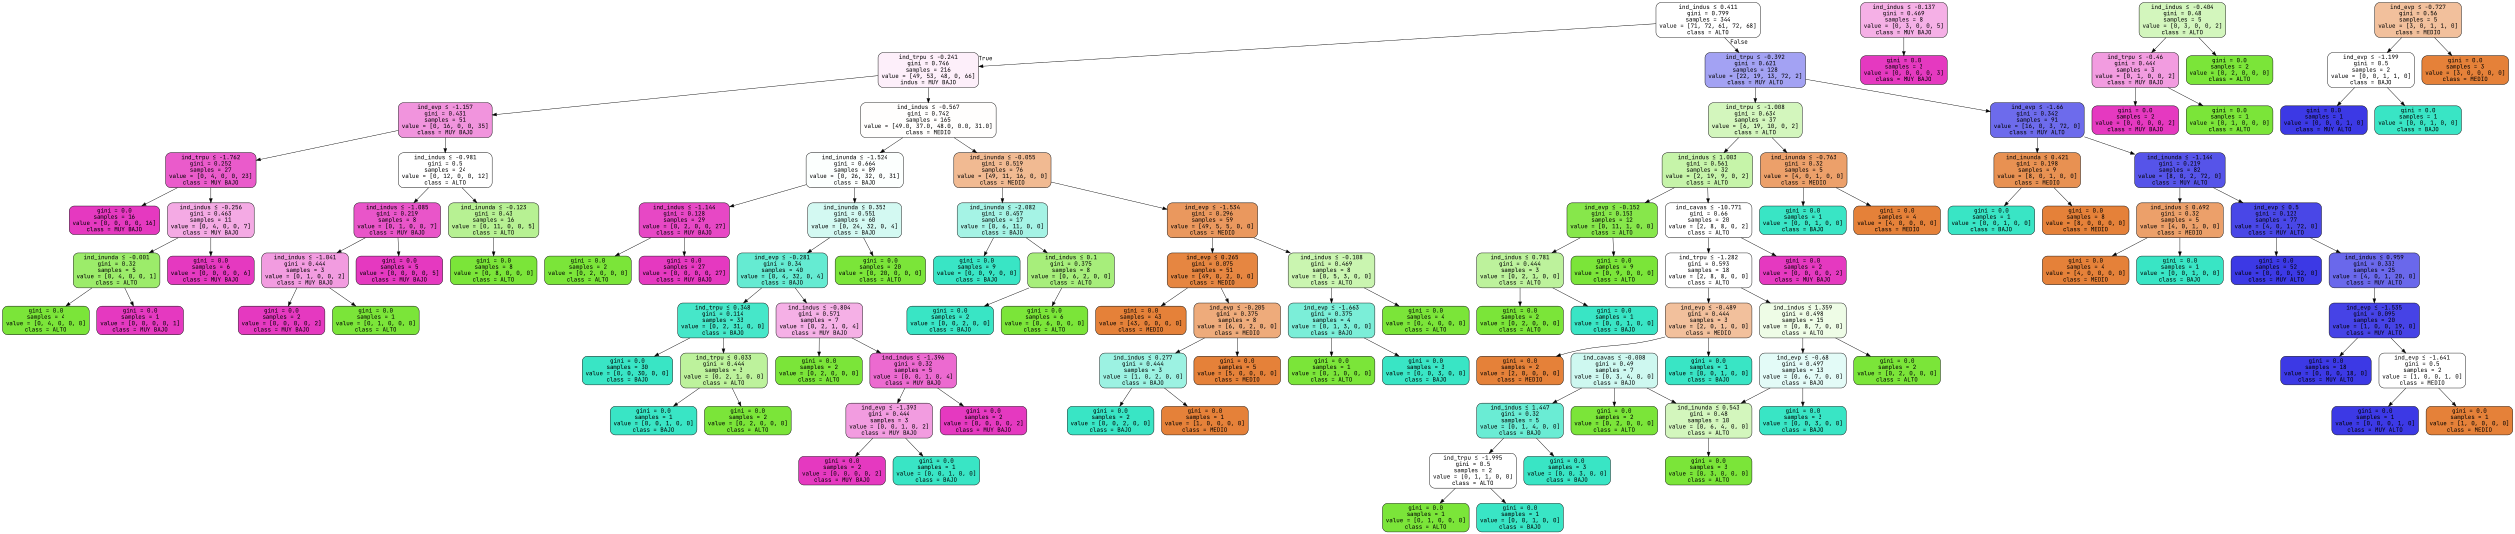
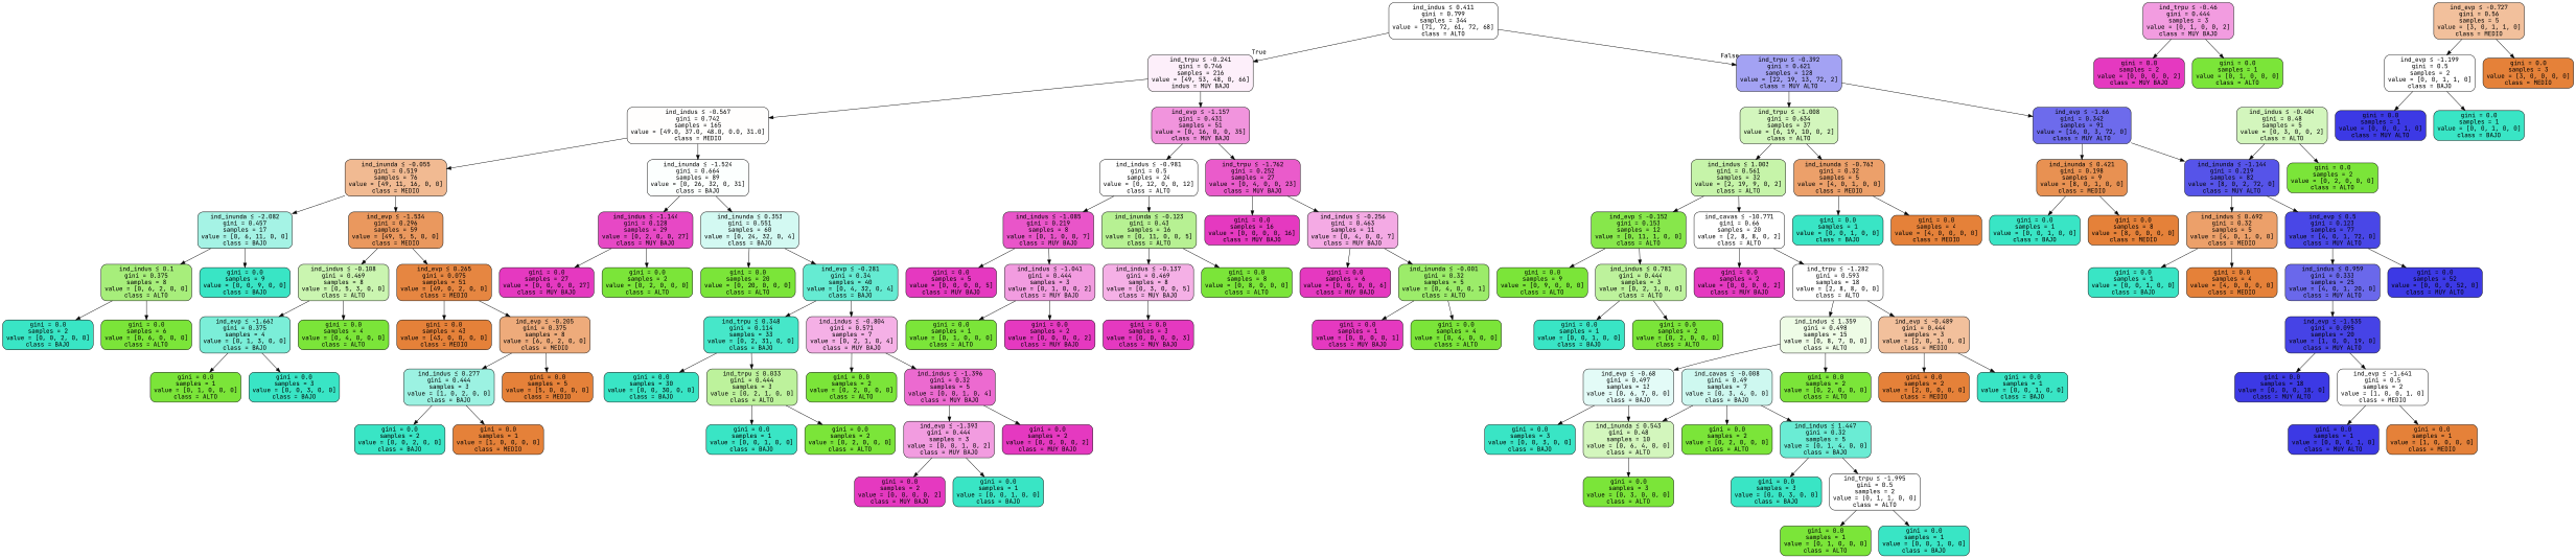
  digraph {
    fontname="JetBrains Mono"
    node [color=black fillcolor="#7be539" fontname="JetBrains Mono" shape=box style="filled, rounded"]
    edge [fontname="JetBrains Mono"]
    n1 [fillcolor="#ffffff" label=<ind_indus &le; 0.411<br/>gini = 0.799<br/>samples = 344<br/>value = [71, 72, 61, 72, 68]<br/>class = ALTO>]
    n2 [fillcolor="#fdeffa" label=<ind_trpu &le; -0.241<br/>gini = 0.746<br/>samples = 216<br/>value = [49, 53, 48, 0, 66]<br/>indus = MUY BAJO>]
    n3 [fillcolor="#a3a2f3" label=<ind_trpu &le; -0.392<br/>gini = 0.621<br/>samples = 128<br/>value = [22, 19, 13, 72, 2]<br/>class = MUY ALTO>]
    n4 [fillcolor="#f194dd" label=<ind_evp &le; -1.157<br/>gini = 0.431<br/>samples = 51<br/>value = [0, 16, 0, 0, 35]<br/>class = MUY BAJO>]
    n5 [fillcolor="#fffefd" label=<ind_indus &le; -0.567<br/>gini = 0.742<br/>samples = 165<br/>value = [49.0, 37.0, 48.0, 0.0, 31.0]<br/>class = MEDIO>]
    n6 [fillcolor="#d3f6bd" label=<ind_trpu &le; -1.008<br/>gini = 0.634<br/>samples = 37<br/>value = [6, 19, 10, 0, 2]<br/>class = ALTO>]
    n7 [fillcolor="#6d6bec" label=<ind_evp &le; -1.66<br/>gini = 0.342<br/>samples = 91<br/>value = [16, 0, 3, 72, 0]<br/>class = MUY ALTO>]
    n8 [fillcolor="#ea5bcb" label=<ind_trpu &le; -1.762<br/>gini = 0.252<br/>samples = 27<br/>value = [0, 4, 0, 0, 23]<br/>class = MUY BAJO>]
    n9 [fillcolor="#ffffff" label=<ind_indus &le; -0.981<br/>gini = 0.5<br/>samples = 24<br/>value = [0, 12, 0, 0, 12]<br/>class = ALTO>]
    n10 [fillcolor="#fcfffe" label=<ind_inunda &le; -1.524<br/>gini = 0.664<br/>samples = 89<br/>value = [0, 26, 32, 0, 31]<br/>class = BAJO>]
    n11 [fillcolor="#f1ba92" label=<ind_inunda &le; -0.055<br/>gini = 0.519<br/>samples = 76<br/>value = [49, 11, 16, 0, 0]<br/>class = MEDIO>]
    n12 [fillcolor="#e539c0" label=<gini = 0.0<br/>samples = 16<br/>value = [0, 0, 0, 0, 16]<br/>class = MUY BAJO>]
    n13 [fillcolor="#f4aae4" label=<ind_indus &le; -0.256<br/>gini = 0.463<br/>samples = 11<br/>value = [0, 4, 0, 0, 7]<br/>class = MUY BAJO>]
    n14 [fillcolor="#e955c9" label=<ind_indus &le; -1.085<br/>gini = 0.219<br/>samples = 8<br/>value = [0, 1, 0, 0, 7]<br/>class = MUY BAJO>]
    n15 [fillcolor="#b7f193" label=<ind_inunda &le; -0.123<br/>gini = 0.43<br/>samples = 16<br/>value = [0, 11, 0, 0, 5]<br/>class = ALTO>]
    n16 [fillcolor="#e539c0" label=<gini = 0.0<br/>samples = 6<br/>value = [0, 0, 0, 0, 6]<br/>class = MUY BAJO>]
    n17 [fillcolor="#9cec6a" label=<ind_inunda &le; -0.001<br/>gini = 0.32<br/>samples = 5<br/>value = [0, 4, 0, 0, 1]<br/>class = ALTO>]
    n18 [fillcolor="#e539c0" label=<gini = 0.0<br/>samples = 1<br/>value = [0, 0, 0, 0, 1]<br/>class = MUY BAJO>]
    n19 [label=<gini = 0.0<br/>samples = 4<br/>value = [0, 4, 0, 0, 0]<br/>class = ALTO>]
    n20 [fillcolor="#e539c0" label=<gini = 0.0<br/>samples = 5<br/>value = [0, 0, 0, 0, 5]<br/>class = MUY BAJO>]
    n21 [fillcolor="#f29ce0" label=<ind_indus &le; -1.041<br/>gini = 0.444<br/>samples = 3<br/>value = [0, 1, 0, 0, 2]<br/>class = MUY BAJO>]
    n22 [fillcolor="#f5b0e6" label=<ind_indus &le; -0.137<br/>gini = 0.469<br/>samples = 8<br/>value = [0, 3, 0, 0, 5]<br/>class = MUY BAJO>]
    n23 [label=<gini = 0.0<br/>samples = 8<br/>value = [0, 8, 0, 0, 0]<br/>class = ALTO>]
    n24 [label=<gini = 0.0<br/>samples = 1<br/>value = [0, 1, 0, 0, 0]<br/>class = ALTO>]
    n25 [fillcolor="#e539c0" label=<gini = 0.0<br/>samples = 2<br/>value = [0, 0, 0, 0, 2]<br/>class = MUY BAJO>]
    n26 [fillcolor="#e539c0" label=<gini = 0.0<br/>samples = 3<br/>value = [0, 0, 0, 0, 3]<br/>class = MUY BAJO>]
    n27 [fillcolor="#d3f6bd" label=<ind_indus &le; -0.404<br/>gini = 0.48<br/>samples = 5<br/>value = [0, 3, 0, 0, 2]<br/>class = ALTO>]
    n28 [fillcolor="#f29ce0" label=<ind_trpu &le; -0.46<br/>gini = 0.444<br/>samples = 3<br/>value = [0, 1, 0, 0, 2]<br/>class = MUY BAJO>]
    n29 [label=<gini = 0.0<br/>samples = 2<br/>value = [0, 2, 0, 0, 0]<br/>class = ALTO>]
    n30 [fillcolor="#e539c0" label=<gini = 0.0<br/>samples = 2<br/>value = [0, 0, 0, 0, 2]<br/>class = MUY BAJO>]
    n31 [label=<gini = 0.0<br/>samples = 1<br/>value = [0, 1, 0, 0, 0]<br/>class = ALTO>]
    n32 [fillcolor="#e748c5" label=<ind_indus &le; -1.144<br/>gini = 0.128<br/>samples = 29<br/>value = [0, 2, 0, 0, 27]<br/>class = MUY BAJO>]
    n33 [fillcolor="#d3f9f2" label=<ind_inunda &le; 0.353<br/>gini = 0.551<br/>samples = 60<br/>value = [0, 24, 32, 0, 4]<br/>class = BAJO>]
    n34 [fillcolor="#a5f3e5" label=<ind_inunda &le; -2.082<br/>gini = 0.457<br/>samples = 17<br/>value = [0, 6, 11, 0, 0]<br/>class = BAJO>]
    n35 [fillcolor="#ea985e" label=<ind_evp &le; -1.534<br/>gini = 0.296<br/>samples = 59<br/>value = [49, 5, 5, 0, 0]<br/>class = MEDIO>]
    n36 [fillcolor="#e539c0" label=<gini = 0.0<br/>samples = 27<br/>value = [0, 0, 0, 0, 27]<br/>class = MUY BAJO>]
    n37 [label=<gini = 0.0<br/>samples = 2<br/>value = [0, 2, 0, 0, 0]<br/>class = ALTO>]
    n38 [label=<gini = 0.0<br/>samples = 20<br/>value = [0, 20, 0, 0, 0]<br/>class = ALTO>]
    n39 [fillcolor="#65ebd2" label=<ind_evp &le; -0.281<br/>gini = 0.34<br/>samples = 40<br/>value = [0, 4, 32, 0, 4]<br/>class = BAJO>]
    n40 [fillcolor="#f5b0e6" label=<ind_indus &le; -0.804<br/>gini = 0.571<br/>samples = 7<br/>value = [0, 2, 1, 0, 4]<br/>class = MUY BAJO>]
    n41 [fillcolor="#46e7c9" label=<ind_trpu &le; 0.348<br/>gini = 0.114<br/>samples = 33<br/>value = [0, 2, 31, 0, 0]<br/>class = BAJO>]
    n42 [fillcolor="#ec6ad0" label=<ind_indus &le; -1.396<br/>gini = 0.32<br/>samples = 5<br/>value = [0, 0, 1, 0, 4]<br/>class = MUY BAJO>]
    n43 [label=<gini = 0.0<br/>samples = 2<br/>value = [0, 2, 0, 0, 0]<br/>class = ALTO>]
    n44 [fillcolor="#bdf29c" label=<ind_trpu &le; 0.033<br/>gini = 0.444<br/>samples = 3<br/>value = [0, 2, 1, 0, 0]<br/>class = ALTO>]
    n45 [fillcolor="#39e5c5" label=<gini = 0.0<br/>samples = 30<br/>value = [0, 0, 30, 0, 0]<br/>class = BAJO>]
    n46 [fillcolor="#f29ce0" label=<ind_evp &le; -1.393<br/>gini = 0.444<br/>samples = 3<br/>value = [0, 0, 1, 0, 2]<br/>class = MUY BAJO>]
    n47 [fillcolor="#e539c0" label=<gini = 0.0<br/>samples = 2<br/>value = [0, 0, 0, 0, 2]<br/>class = MUY BAJO>]
    n48 [fillcolor="#39e5c5" label=<gini = 0.0<br/>samples = 1<br/>value = [0, 0, 1, 0, 0]<br/>class = BAJO>]
    n49 [fillcolor="#e539c0" label=<gini = 0.0<br/>samples = 2<br/>value = [0, 0, 0, 0, 2]<br/>class = MUY BAJO>]
    n50 [fillcolor="#39e5c5" label=<gini = 0.0<br/>samples = 1<br/>value = [0, 0, 1, 0, 0]<br/>class = BAJO>]
    n51 [label=<gini = 0.0<br/>samples = 2<br/>value = [0, 2, 0, 0, 0]<br/>class = ALTO>]
    n52 [fillcolor="#a7ee7b" label=<ind_indus &le; 0.1<br/>gini = 0.375<br/>samples = 8<br/>value = [0, 6, 2, 0, 0]<br/>class = ALTO>]
    n53 [fillcolor="#39e5c5" label=<gini = 0.0<br/>samples = 9<br/>value = [0, 0, 9, 0, 0]<br/>class = BAJO>]
    n54 [fillcolor="#caf5b0" label=<ind_indus &le; -0.108<br/>gini = 0.469<br/>samples = 8<br/>value = [0, 5, 3, 0, 0]<br/>class = ALTO>]
    n55 [fillcolor="#e68641" label=<ind_evp &le; 0.265<br/>gini = 0.075<br/>samples = 51<br/>value = [49, 0, 2, 0, 0]<br/>class = MEDIO>]
    n56 [label=<gini = 0.0<br/>samples = 6<br/>value = [0, 6, 0, 0, 0]<br/>class = ALTO>]
    n57 [fillcolor="#39e5c5" label=<gini = 0.0<br/>samples = 2<br/>value = [0, 0, 2, 0, 0]<br/>class = BAJO>]
    n58 [label=<gini = 0.0<br/>samples = 4<br/>value = [0, 4, 0, 0, 0]<br/>class = ALTO>]
    n59 [fillcolor="#7beed8" label=<ind_evp &le; -1.663<br/>gini = 0.375<br/>samples = 4<br/>value = [0, 1, 3, 0, 0]<br/>class = BAJO>]
    n60 [fillcolor="#eeab7b" label=<ind_evp &le; -0.205<br/>gini = 0.375<br/>samples = 8<br/>value = [6, 0, 2, 0, 0]<br/>class = MEDIO>]
    n61 [fillcolor="#e58139" label=<gini = 0.0<br/>samples = 43<br/>value = [43, 0, 0, 0, 0]<br/>class = MEDIO>]
    n62 [fillcolor="#39e5c5" label=<gini = 0.0<br/>samples = 3<br/>value = [0, 0, 3, 0, 0]<br/>class = BAJO>]
    n63 [label=<gini = 0.0<br/>samples = 1<br/>value = [0, 1, 0, 0, 0]<br/>class = ALTO>]
    n64 [fillcolor="#e58139" label=<gini = 0.0<br/>samples = 5<br/>value = [5, 0, 0, 0, 0]<br/>class = MEDIO>]
    n65 [fillcolor="#9cf2e2" label=<ind_indus &le; 0.277<br/>gini = 0.444<br/>samples = 3<br/>value = [1, 0, 2, 0, 0]<br/>class = BAJO>]
    n66 [fillcolor="#39e5c5" label=<gini = 0.0<br/>samples = 2<br/>value = [0, 0, 2, 0, 0]<br/>class = BAJO>]
    n67 [fillcolor="#e58139" label=<gini = 0.0<br/>samples = 1<br/>value = [1, 0, 0, 0, 0]<br/>class = MEDIO>]
    n68 [fillcolor="#c6f4a9" label=<ind_indus &le; 1.003<br/>gini = 0.561<br/>samples = 32<br/>value = [2, 19, 9, 0, 2]<br/>class = ALTO>]
    n69 [fillcolor="#eca06a" label=<ind_inunda &le; -0.763<br/>gini = 0.32<br/>samples = 5<br/>value = [4, 0, 1, 0, 0]<br/>class = MEDIO>]
    n70 [fillcolor="#e89152" label=<ind_inunda &le; 0.421<br/>gini = 0.198<br/>samples = 9<br/>value = [8, 0, 1, 0, 0]<br/>class = MEDIO>]
    n71 [fillcolor="#5654e9" label=<ind_inunda &le; -1.144<br/>gini = 0.219<br/>samples = 82<br/>value = [8, 0, 2, 72, 0]<br/>class = MUY ALTO>]
    n72 [fillcolor="#87e74b" label=<ind_evp &le; -0.152<br/>gini = 0.153<br/>samples = 12<br/>value = [0, 11, 1, 0, 0]<br/>class = ALTO>]
    n73 [fillcolor="#ffffff" label=<ind_cavas &le; -10.771<br/>gini = 0.66<br/>samples = 20<br/>value = [2, 8, 8, 0, 2]<br/>class = ALTO>]
    n74 [fillcolor="#39e5c5" label=<gini = 0.0<br/>samples = 1<br/>value = [0, 0, 1, 0, 0]<br/>class = BAJO>]
    n75 [fillcolor="#e58139" label=<gini = 0.0<br/>samples = 4<br/>value = [4, 0, 0, 0, 0]<br/>class = MEDIO>]
    n76 [label=<gini = 0.0<br/>samples = 9<br/>value = [0, 9, 0, 0, 0]<br/>class = ALTO>]
    n77 [fillcolor="#bdf29c" label=<ind_indus &le; 0.781<br/>gini = 0.444<br/>samples = 3<br/>value = [0, 2, 1, 0, 0]<br/>class = ALTO>]
    n78 [fillcolor="#e539c0" label=<gini = 0.0<br/>samples = 2<br/>value = [0, 0, 0, 0, 2]<br/>class = MUY BAJO>]
    n79 [fillcolor="#ffffff" label=<ind_trpu &le; -1.282<br/>gini = 0.593<br/>samples = 18<br/>value = [2, 8, 8, 0, 0]<br/>class = ALTO>]
    n80 [fillcolor="#39e5c5" label=<gini = 0.0<br/>samples = 1<br/>value = [0, 0, 1, 0, 0]<br/>class = BAJO>]
    n81 [label=<gini = 0.0<br/>samples = 2<br/>value = [0, 2, 0, 0, 0]<br/>class = ALTO>]
    n82 [fillcolor="#eefce6" label=<ind_indus &le; 1.359<br/>gini = 0.498<br/>samples = 15<br/>value = [0, 8, 7, 0, 0]<br/>class = ALTO>]
    n83 [fillcolor="#f2c09c" label=<ind_evp &le; -0.489<br/>gini = 0.444<br/>samples = 3<br/>value = [2, 0, 1, 0, 0]<br/>class = MEDIO>]
    n84 [label=<gini = 0.0<br/>samples = 2<br/>value = [0, 2, 0, 0, 0]<br/>class = ALTO>]
    n85 [fillcolor="#e3fbf7" label=<ind_evp &le; -0.68<br/>gini = 0.497<br/>samples = 13<br/>value = [0, 6, 7, 0, 0]<br/>class = BAJO>]
    n86 [fillcolor="#39e5c5" label=<gini = 0.0<br/>samples = 1<br/>value = [0, 0, 1, 0, 0]<br/>class = BAJO>]
    n87 [fillcolor="#e58139" label=<gini = 0.0<br/>samples = 2<br/>value = [2, 0, 0, 0, 0]<br/>class = MEDIO>]
    n88 [fillcolor="#d3f6bd" label=<ind_inunda &le; 0.543<br/>gini = 0.48<br/>samples = 10<br/>value = [0, 6, 4, 0, 0]<br/>class = ALTO>]
    n89 [fillcolor="#39e5c5" label=<gini = 0.0<br/>samples = 3<br/>value = [0, 0, 3, 0, 0]<br/>class = BAJO>]
    n90 [label=<gini = 0.0<br/>samples = 3<br/>value = [0, 3, 0, 0, 0]<br/>class = ALTO>]
    n91 [fillcolor="#cef8f0" label=<ind_cavas &le; -0.008<br/>gini = 0.49<br/>samples = 7<br/>value = [0, 3, 4, 0, 0]<br/>class = BAJO>]
    n92 [label=<gini = 0.0<br/>samples = 2<br/>value = [0, 2, 0, 0, 0]<br/>class = ALTO>]
    n93 [fillcolor="#6aecd4" label=<ind_indus &le; 1.447<br/>gini = 0.32<br/>samples = 5<br/>value = [0, 1, 4, 0, 0]<br/>class = BAJO>]
    n94 [fillcolor="#ffffff" label=<ind_trpu &le; -1.995<br/>gini = 0.5<br/>samples = 2<br/>value = [0, 1, 1, 0, 0]<br/>class = ALTO>]
    n95 [fillcolor="#39e5c5" label=<gini = 0.0<br/>samples = 3<br/>value = [0, 0, 3, 0, 0]<br/>class = BAJO>]
    n96 [label=<gini = 0.0<br/>samples = 1<br/>value = [0, 1, 0, 0, 0]<br/>class = ALTO>]
    n97 [fillcolor="#39e5c5" label=<gini = 0.0<br/>samples = 1<br/>value = [0, 0, 1, 0, 0]<br/>class = BAJO>]
    n98 [fillcolor="#39e5c5" label=<gini = 0.0<br/>samples = 1<br/>value = [0, 0, 1, 0, 0]<br/>class = BAJO>]
    n99 [fillcolor="#e58139" label=<gini = 0.0<br/>samples = 8<br/>value = [8, 0, 0, 0, 0]<br/>class = MEDIO>]
    n100 [fillcolor="#eca06a" label=<ind_indus &le; 0.692<br/>gini = 0.32<br/>samples = 5<br/>value = [4, 0, 1, 0, 0]<br/>class = MEDIO>]
    n101 [fillcolor="#4947e7" label=<ind_evp &le; 0.5<br/>gini = 0.123<br/>samples = 77<br/>value = [4, 0, 1, 72, 0]<br/>class = MUY ALTO>]
    n102 [fillcolor="#39e5c5" label=<gini = 0.0<br/>samples = 1<br/>value = [0, 0, 1, 0, 0]<br/>class = BAJO>]
    n103 [fillcolor="#e58139" label=<gini = 0.0<br/>samples = 4<br/>value = [4, 0, 0, 0, 0]<br/>class = MEDIO>]
    n104 [fillcolor="#6a68eb" label=<ind_indus &le; 0.959<br/>gini = 0.333<br/>samples = 25<br/>value = [4, 0, 1, 20, 0]<br/>class = MUY ALTO>]
    n105 [fillcolor="#3c39e5" label=<gini = 0.0<br/>samples = 52<br/>value = [0, 0, 0, 52, 0]<br/>class = MUY ALTO>]
    n106 [fillcolor="#4643e6" label=<ind_evp &le; -1.535<br/>gini = 0.095<br/>samples = 20<br/>value = [1, 0, 0, 19, 0]<br/>class = MUY ALTO>]
    n107 [fillcolor="#f2c09c" label=<ind_evp &le; -0.727<br/>gini = 0.56<br/>samples = 5<br/>value = [3, 0, 1, 1, 0]<br/>class = MEDIO>]
    n108 [fillcolor="#ffffff" label=<ind_evp &le; -1.199<br/>gini = 0.5<br/>samples = 2<br/>value = [0, 0, 1, 1, 0]<br/>class = BAJO>]
    n109 [fillcolor="#e58139" label=<gini = 0.0<br/>samples = 3<br/>value = [3, 0, 0, 0, 0]<br/>class = MEDIO>]
    n110 [fillcolor="#ffffff" label=<ind_evp &le; -1.641<br/>gini = 0.5<br/>samples = 2<br/>value = [1, 0, 0, 1, 0]<br/>class = MEDIO>]
    n111 [fillcolor="#3c39e5" label=<gini = 0.0<br/>samples = 18<br/>value = [0, 0, 0, 18, 0]<br/>class = MUY ALTO>]
    n112 [fillcolor="#3c39e5" label=<gini = 0.0<br/>samples = 1<br/>value = [0, 0, 0, 1, 0]<br/>class = MUY ALTO>]
    n113 [fillcolor="#39e5c5" label=<gini = 0.0<br/>samples = 1<br/>value = [0, 0, 1, 0, 0]<br/>class = BAJO>]
    n114 [fillcolor="#3c39e5" label=<gini = 0.0<br/>samples = 1<br/>value = [0, 0, 0, 1, 0]<br/>class = MUY ALTO>]
    n115 [fillcolor="#e58139" label=<gini = 0.0<br/>samples = 1<br/>value = [1, 0, 0, 0, 0]<br/>class = MEDIO>]
    n1 -> n2 [headlabel=True labelangle=45 labeldistance=2.5]
    n1 -> n3 [headlabel=False labelangle=-45 labeldistance=2.5]
    n2 -> n4
    n2 -> n5
    n3 -> n6
    n3 -> n7
    n4 -> n8
    n4 -> n9
    n5 -> n10
    n5 -> n11
    n6 -> n68
    n6 -> n69
    n7 -> n70
    n7 -> n71
    n8 -> n12
    n8 -> n13
    n9 -> n14
    n9 -> n15
    n10 -> n32
    n10 -> n33
    n11 -> n34
    n11 -> n35
    n13 -> n16
    n13 -> n17
    n14 -> n20
    n14 -> n21
+   n15 -> n22
    n15 -> n23
    n17 -> n18
    n17 -> n19
    n21 -> n24
    n21 -> n25
    n22 -> n26
-   n27 -> n28
+   n27 -> n71
    n27 -> n29
    n28 -> n30
    n28 -> n31
    n32 -> n36
    n32 -> n37
    n33 -> n38
    n33 -> n39
    n34 -> n52
    n34 -> n53
    n35 -> n54
    n35 -> n55
    n39 -> n40
    n39 -> n41
    n40 -> n42
    n40 -> n43
    n41 -> n44
    n41 -> n45
    n42 -> n46
    n42 -> n47
    n44 -> n50
    n44 -> n51
    n46 -> n48
    n46 -> n49
    n52 -> n56
    n52 -> n57
    n54 -> n58
    n54 -> n59
    n55 -> n60
    n55 -> n61
    n59 -> n62
    n59 -> n63
    n60 -> n64
    n60 -> n65
    n65 -> n66
    n65 -> n67
    n68 -> n72
    n68 -> n73
    n69 -> n74
    n69 -> n75
    n70 -> n98
    n70 -> n99
    n71 -> n100
    n71 -> n101
    n72 -> n76
    n72 -> n77
    n73 -> n78
    n73 -> n79
    n77 -> n80
    n77 -> n81
    n79 -> n82
    n79 -> n83
    n82 -> n84
    n82 -> n85
    n83 -> n86
    n83 -> n87
    n85 -> n88
    n85 -> n89
    n88 -> n90
    n91 -> n88
    n91 -> n92
    n91 -> n93
    n93 -> n94
    n93 -> n95
    n94 -> n96
    n94 -> n97
    n100 -> n102
    n100 -> n103
    n101 -> n104
    n101 -> n105
    n104 -> n106
    n106 -> n110
    n106 -> n111
    n107 -> n108
    n107 -> n109
    n108 -> n112
    n108 -> n113
    n110 -> n114
    n110 -> n115
  }
